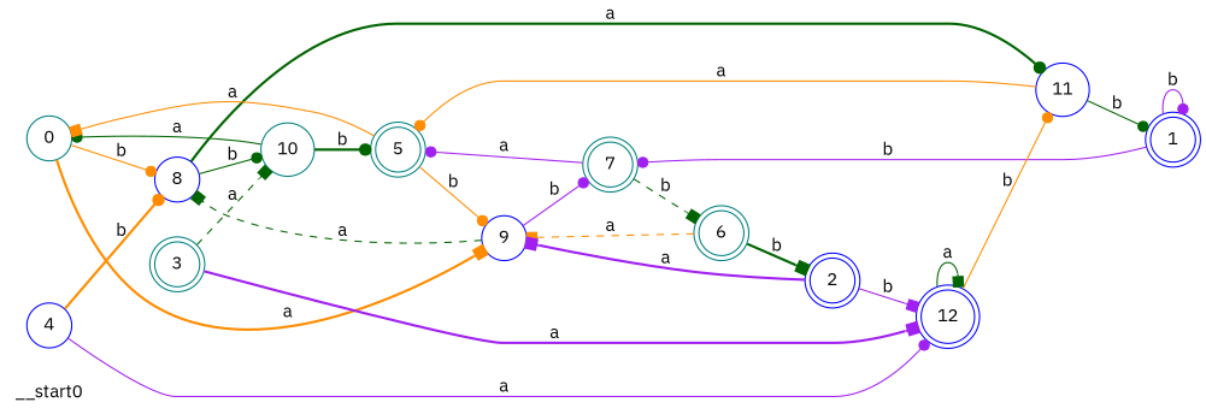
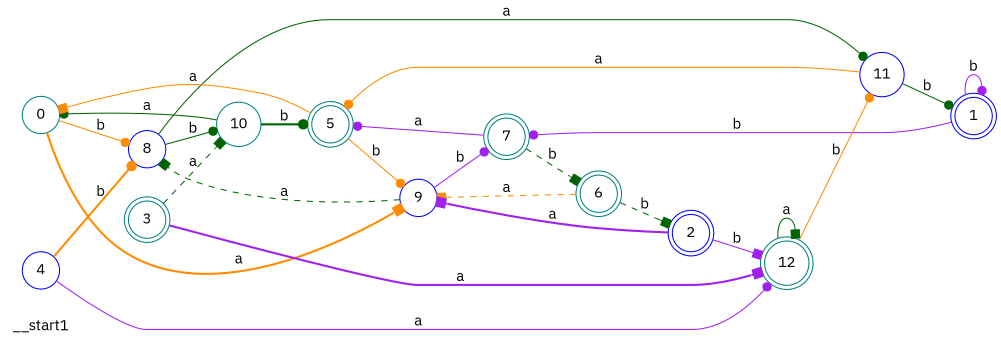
  digraph {
    fontname="IBM Plex Sans"
    rankdir=LR
    node [color=blue fontname="IBM Plex Sans" shape=doublecircle fillcolor=white style="rounded,filled"]
    edge [arrowhead=dot color=darkgreen fontname="IBM Plex Sans" style=solid]
-   __start0 [shape=none fillcolor="" style=""]
+   __start0 [shape=none label=__start1 fillcolor="" style=""]
    n2 [color=teal label=0 shape=circle style=filled]
    n3 [label=8 shape=circle style=filled]
    n4 [label=9 shape=circle style=filled]
    n5 [color=teal label=10 shape=circle style=filled]
    n6 [label=11 shape=circle style=filled]
    n7 [color=teal label=7]
    n8 [label=1]
    n9 [color=teal label=5]
    n10 [color=teal label=6]
    n11 [label=2]
-   n12 [label=12]
+   n12 [color=teal label=12]
    n13 [color=teal label=3]
    n14 [label=4 shape=circle style=filled]
    n2 -> n3 [color=darkorange label=b]
    n2 -> n4 [arrowhead=box color=darkorange label=a style=bold]
    n3 -> n5 [label=b]
-   n3 -> n6 [label=a style=bold]
+   n3 -> n6 [label=a]
    n4 -> n3 [arrowhead=box label=a style=dashed]
    n4 -> n7 [color=purple label=b]
    n5 -> n2 [label=a]
    n5 -> n9 [label=b style=bold]
    n6 -> n8 [label=b]
    n6 -> n9 [color=darkorange label=a]
    n7 -> n9 [color=purple label=a]
    n7 -> n10 [arrowhead=box label=b style=dashed]
    n8 -> n7 [color=purple label=b]
    n8 -> n8 [color=purple label=b]
    n9 -> n2 [arrowhead=box color=darkorange label=a]
    n9 -> n4 [color=darkorange label=b]
    n10 -> n4 [arrowhead=box color=darkorange label=a style=dashed]
-   n10 -> n11 [arrowhead=box label=b style=bold]
+   n10 -> n11 [arrowhead=box label=b style=dashed]
    n11 -> n4 [arrowhead=box color=purple label=a style=bold]
    n11 -> n12 [arrowhead=box color=purple label=b]
    n12 -> n6 [color=darkorange label=b]
    n12 -> n12 [arrowhead=box label=a]
    n13 -> n5 [arrowhead=box label=a style=dashed]
    n13 -> n12 [arrowhead=box color=purple label=a style=bold]
    n14 -> n3 [color=darkorange label=b style=bold]
    n14 -> n12 [color=purple label=a]
  }
